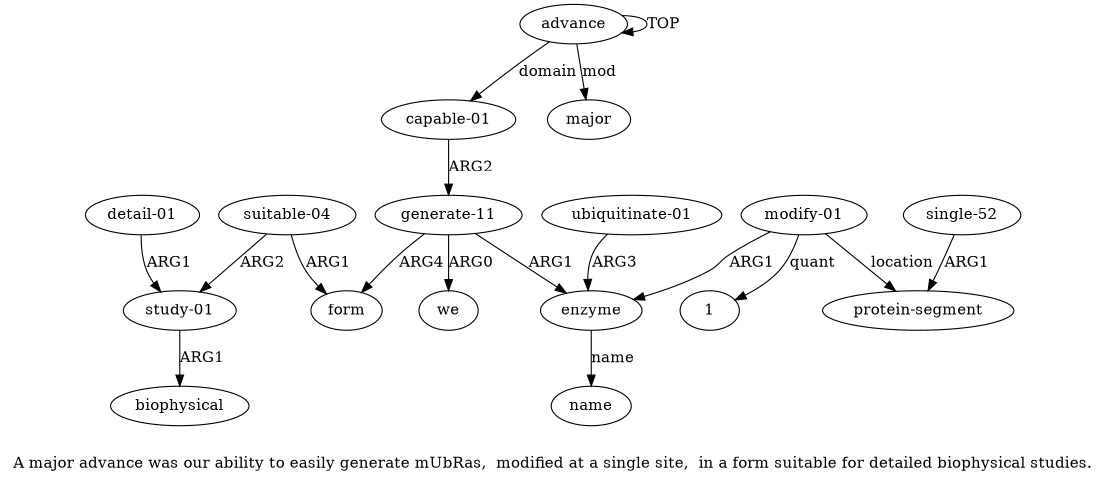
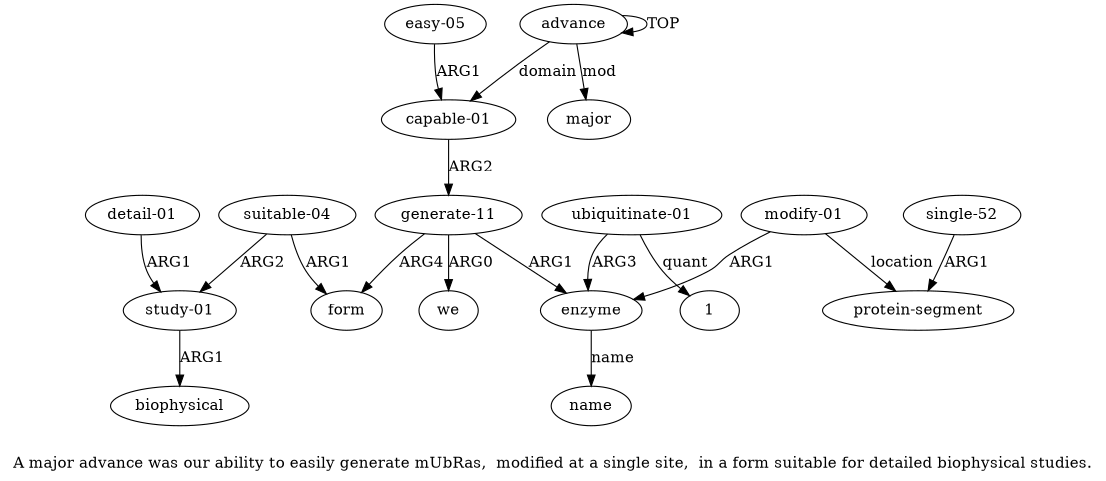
  digraph {
    label="A major advance was our ability to easily generate mUbRas,  modified at a single site,  in a form suitable for detailed biophysical studies."
    node [color=black]
    edge [color=black gold_label=ARG1 test_label=ARG1]
    n1 [gold_ind=15 gold_label="detail-01" label="detail-01" test_ind=15 test_label="detail-01"]
    n2 [gold_ind=13 gold_label="study-01" label="study-01" test_ind=13 test_label="study-01"]
    n3 [gold_ind=14 gold_label=biophysical label=biophysical test_ind=14 test_label=biophysical]
+   n4 [gold_ind=16 gold_label="easy-05" label="easy-05" test_ind=16 test_label="easy-05"]
    n5 [gold_ind=2 gold_label="capable-01" label="capable-01" test_ind=2 test_label="capable-01"]
    n6 [gold_ind=4 gold_label="generate-01" label="generate-11" test_ind=4 test_label="generate-01"]
    n7 [gold_ind=3 gold_label=we label=we test_ind=3 test_label=we]
    n8 [gold_ind=11 gold_label=form label=form test_ind=11 test_label=form]
    n9 [gold_ind=5 gold_label=enzyme label=enzyme test_ind=5 test_label=enzyme]
    n10 [gold_ind=10 gold_label="single-02" label="single-52" test_ind=10 test_label="single-02"]
    n11 [gold_ind=9 gold_label="protein-segment" label="protein-segment" test_ind=9 test_label="protein-segment"]
    n12 [gold_ind=12 gold_label="suitable-04" label="suitable-04" test_ind=12 test_label="suitable-04"]
    n13 [gold_ind=1 gold_label=major label=major test_ind=1 test_label=major]
    n14 [gold_ind=0 gold_label=advance label=advance test_ind=0 test_label=advance]
    n15 [gold_ind=6 gold_label=name label=name test_ind=6 test_label=name]
    n16 [gold_ind=7 gold_label="ubiquitinate-01" label="ubiquitinate-01" test_ind=7 test_label="ubiquitinate-01"]
    n17 [gold_ind=-1 gold_label=1 label=1 test_ind=-1 test_label=1]
    n18 [gold_ind=8 gold_label="modify-01" label="modify-01" test_ind=8 test_label="modify-01"]
    n1 -> n2 [label=ARG1]
    n2 -> n3 [label=ARG1]
+   n4 -> n5 [label=ARG1]
    n5 -> n6 [gold_label=ARG2 label=ARG2 test_label=ARG2]
    n6 -> n7 [gold_label=ARG0 label=ARG0 test_label=ARG0]
    n6 -> n8 [gold_label=ARG4 label=ARG4 test_label=ARG4]
    n6 -> n9 [label=ARG1]
    n9 -> n15 [gold_label=name label=name test_label=name]
    n10 -> n11 [label=ARG1]
    n12 -> n2 [gold_label=ARG2 label=ARG2 test_label=ARG2]
    n12 -> n8 [label=ARG1]
    n14 -> n5 [gold_label=domain label=domain test_label=domain]
    n14 -> n13 [gold_label=mod label=mod test_label=mod]
    n14 -> n14 [gold_label=TOP label=TOP test_label=TOP]
    n16 -> n9 [gold_label=ARG3 label=ARG3 test_label=ARG3]
-   n18 -> n17 [gold_label=quant label=quant test_label=quant]
+   n16 -> n17 [gold_label=quant label=quant test_label=quant]
    n18 -> n9 [label=ARG1]
    n18 -> n11 [gold_label=location label=location test_label=location]
  }
